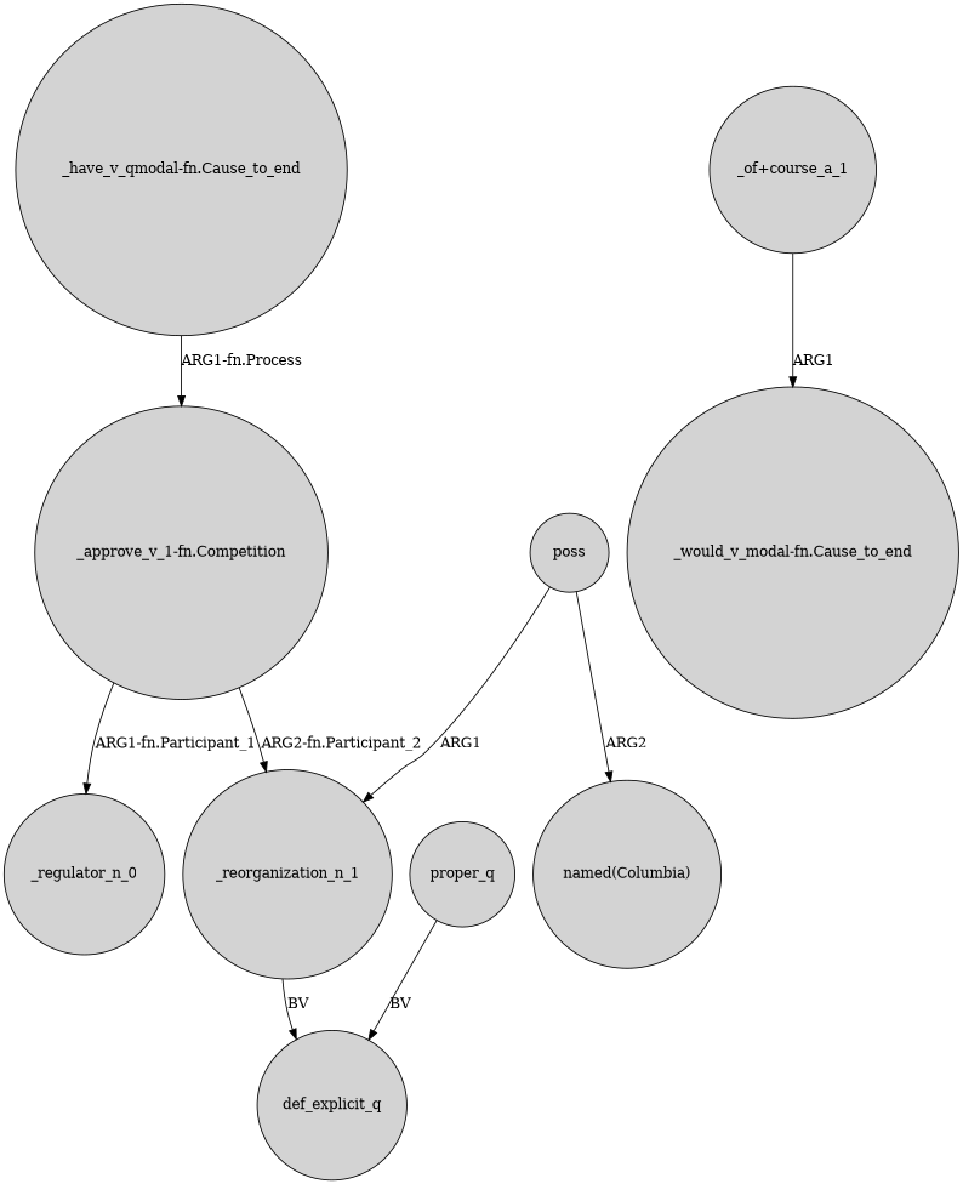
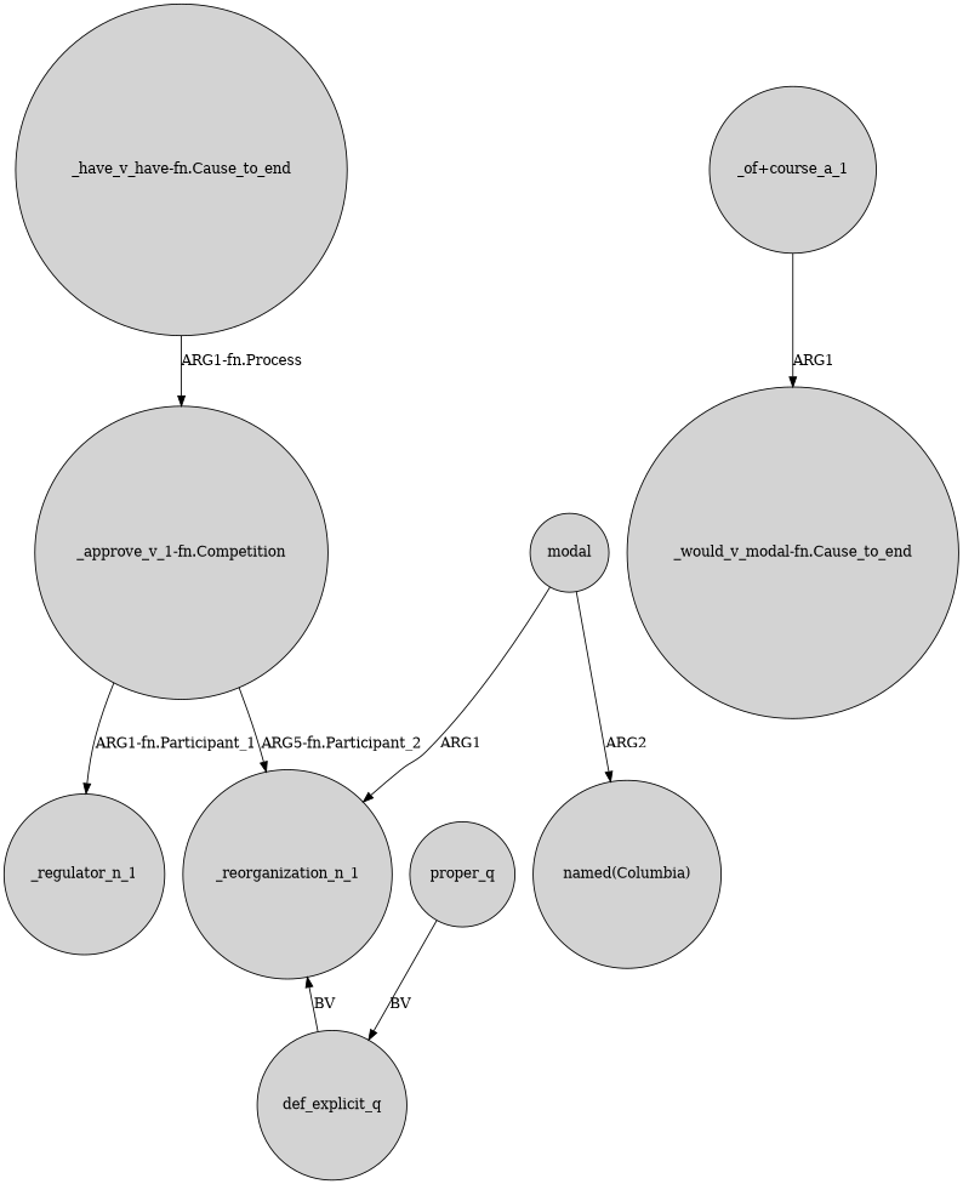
  digraph {
    node [shape=circle style=filled]
-   "_have_v_qmodal-fn.Cause_to_end"
+   "_have_v_qmodal-fn.Cause_to_end" [label="_have_v_have-fn.Cause_to_end"]
    "_approve_v_1-fn.Competition"
-   _regulator_n_1 [label=_regulator_n_0]
+   _regulator_n_1
    _reorganization_n_1
-   poss
+   poss [label=modal]
    "named(Columbia)"
    "_of+course_a_1"
    "_would_v_modal-fn.Cause_to_end"
    def_explicit_q
    proper_q
    "_have_v_qmodal-fn.Cause_to_end" -> "_approve_v_1-fn.Competition" [label="ARG1-fn.Process"]
    "_approve_v_1-fn.Competition" -> _regulator_n_1 [label="ARG1-fn.Participant_1"]
-   "_approve_v_1-fn.Competition" -> _reorganization_n_1 [label="ARG2-fn.Participant_2"]
+   "_approve_v_1-fn.Competition" -> _reorganization_n_1 [label="ARG5-fn.Participant_2"]
    poss -> _reorganization_n_1 [label=ARG1]
    poss -> "named(Columbia)" [label=ARG2]
    "_of+course_a_1" -> "_would_v_modal-fn.Cause_to_end" [label=ARG1]
-   _reorganization_n_1 -> def_explicit_q [label=BV]
+   def_explicit_q -> _reorganization_n_1 [label=BV]
    proper_q -> def_explicit_q [label=BV]
  }
